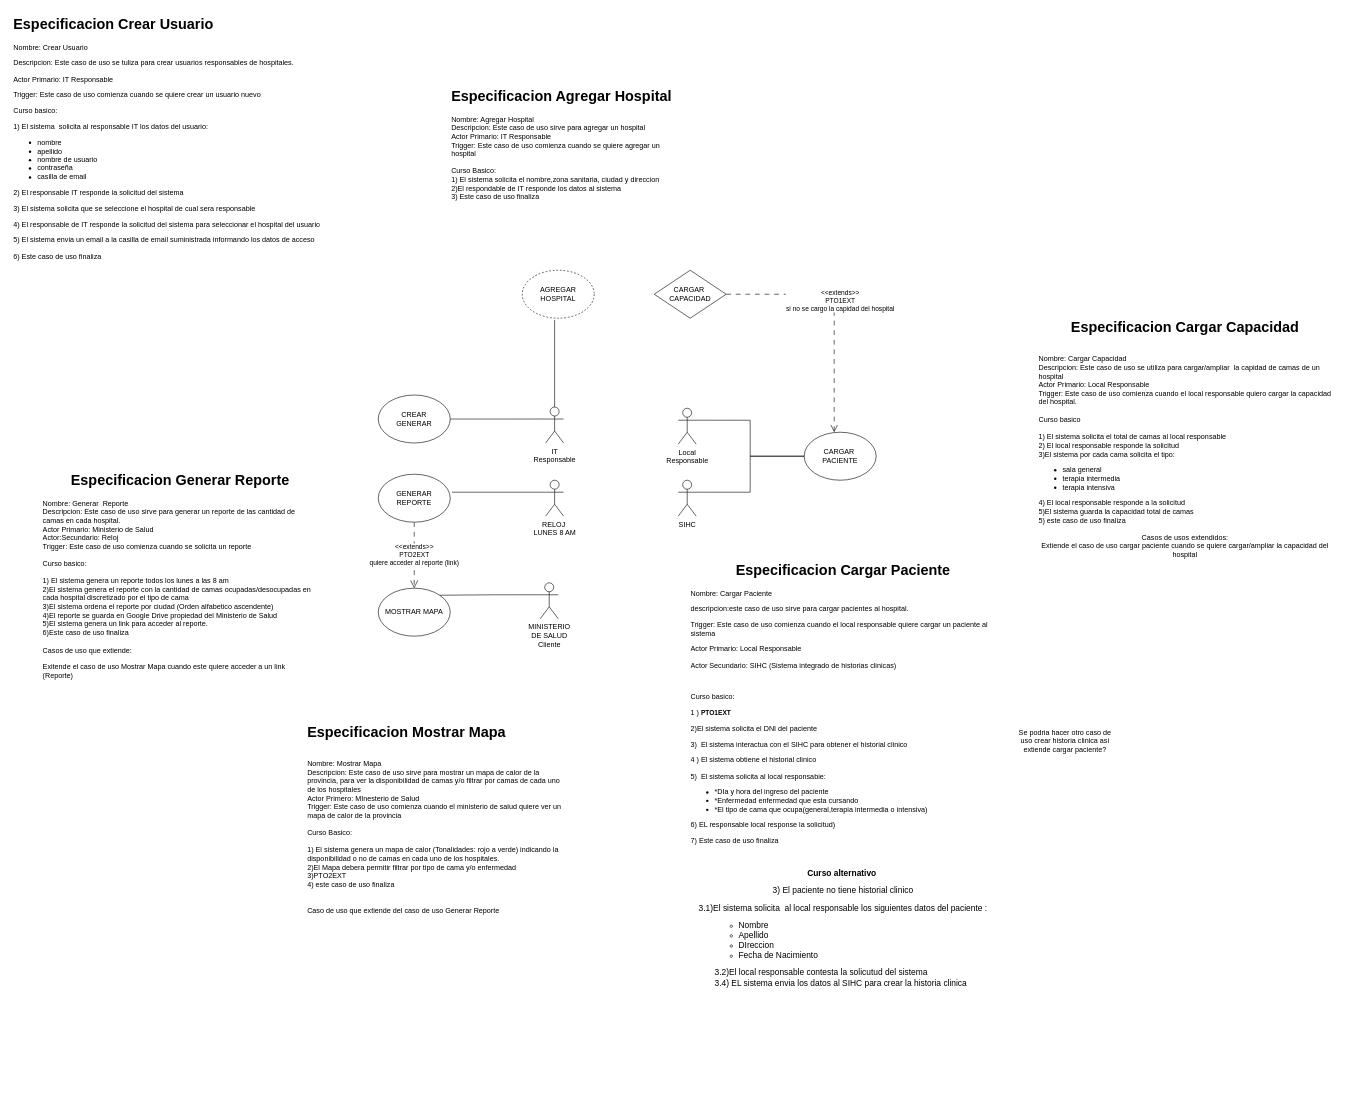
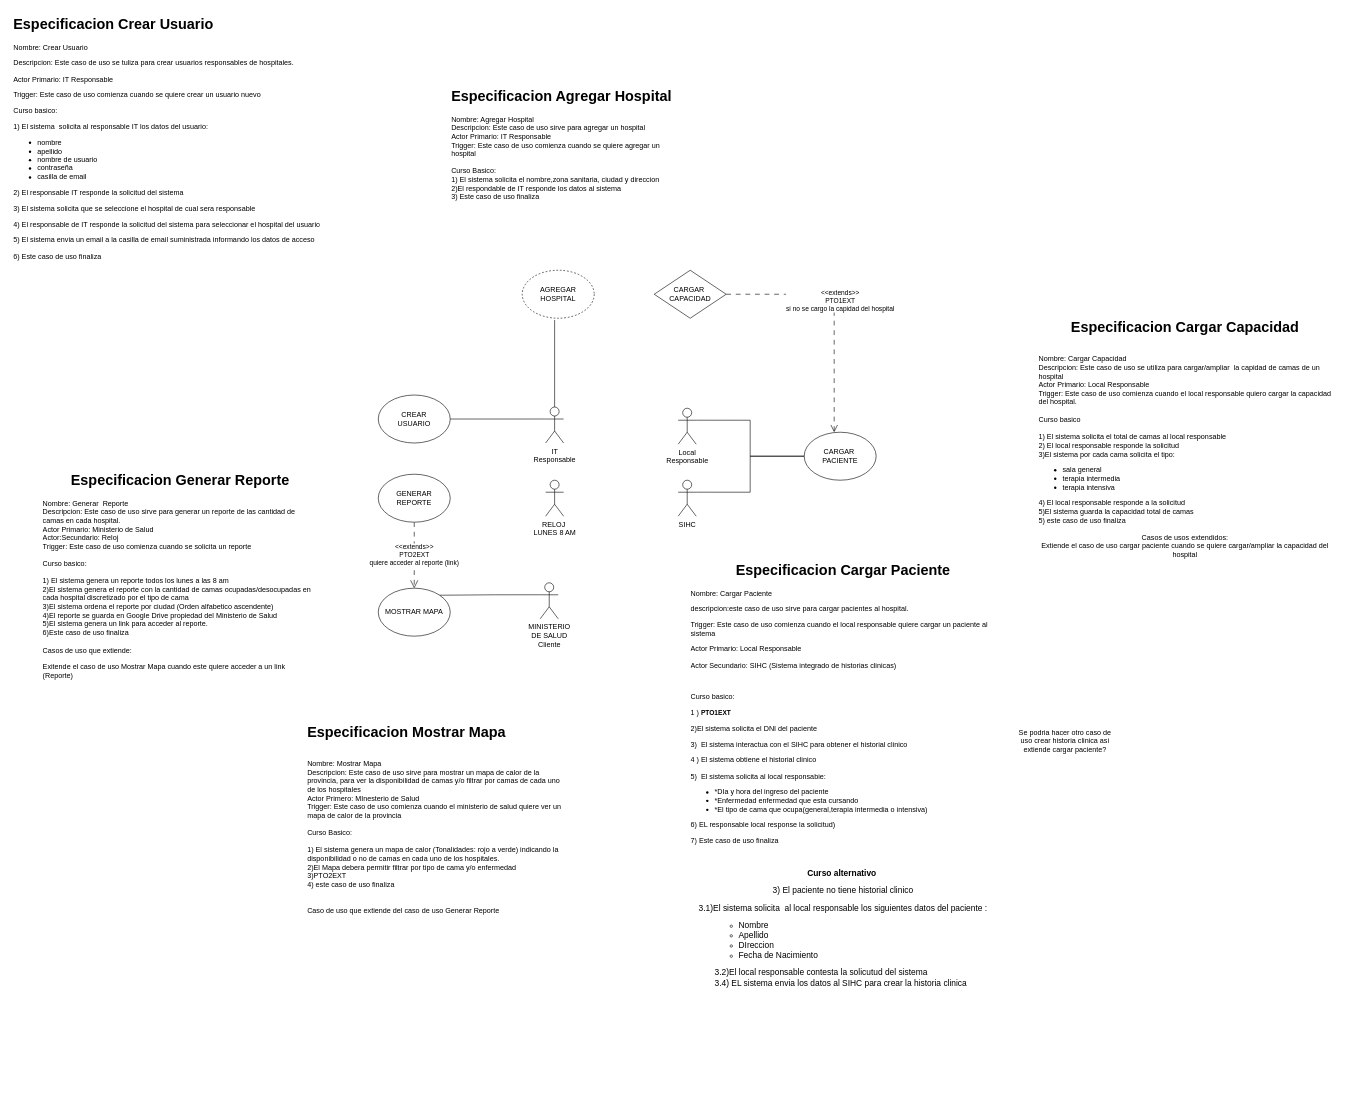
  <mxCell id="0" />
  <mxCell id="1" parent="0" />
  <mxCell id="2" value="CARGAR&amp;nbsp;&lt;div&gt;PACIENTE&lt;/div&gt;" style="ellipse;whiteSpace=wrap;html=1;" vertex="1" parent="1"><mxGeometry x="1340" y="720" width="120" height="80" as="geometry" /></mxCell>
  <mxCell id="3" value="CARGAR&amp;nbsp;&lt;div&gt;CAPACIDAD&lt;/div&gt;" style="rhombus;whiteSpace=wrap;html=1;" vertex="1" parent="1"><mxGeometry y="450" width="120" height="80" as="geometry" x="1090" /></mxCell>
  <mxCell id="4" style="edgeStyle=orthogonalEdgeStyle;rounded=0;orthogonalLoop=1;jettySize=auto;html=1;exitX=1;exitY=0.333;exitDx=0;exitDy=0;exitPerimeter=0;endArrow=none;endFill=0;" edge="1" parent="1" source="5" target="2"><mxGeometry relative="1" as="geometry" /></mxCell>
  <mxCell id="5" value="Local&lt;div&gt;Responsable&lt;/div&gt;" style="shape=umlActor;verticalLabelPosition=bottom;verticalAlign=top;html=1;outlineConnect=0;" vertex="1" parent="1"><mxGeometry x="1130" y="680" width="30" height="60" as="geometry" /></mxCell>
  <mxCell id="6" style="edgeStyle=orthogonalEdgeStyle;rounded=0;orthogonalLoop=1;jettySize=auto;html=1;exitX=1;exitY=0.333;exitDx=0;exitDy=0;exitPerimeter=0;endArrow=none;endFill=0;" edge="1" parent="1" source="7" target="2"><mxGeometry relative="1" as="geometry" /></mxCell>
  <mxCell id="7" value="SIHC" style="shape=umlActor;verticalLabelPosition=bottom;verticalAlign=top;html=1;outlineConnect=0;" vertex="1" parent="1"><mxGeometry x="1130" y="800" width="30" height="60" as="geometry" /></mxCell>
  <mxCell id="8" value="&lt;h1 style=&quot;margin-top: 0px;&quot;&gt;Especificacion Cargar Paciente&lt;/h1&gt;&lt;p style=&quot;text-align: left;&quot;&gt;Nombre: Cargar Paciente&lt;/p&gt;&lt;p style=&quot;text-align: left;&quot;&gt;descripcion:este caso de uso sirve para cargar pacientes al hospital.&lt;/p&gt;&lt;p style=&quot;text-align: left;&quot;&gt;Trigger: Este caso de uso comienza cuando el local responsable quiere cargar un paciente al sistema&lt;/p&gt;&lt;p style=&quot;text-align: left;&quot;&gt;Actor Primario: Local Responsable&lt;/p&gt;&lt;p style=&quot;text-align: left;&quot;&gt;Actor Secundario: SIHC (Sistema integrado de historias clinicas)&lt;/p&gt;&lt;p style=&quot;text-align: left;&quot;&gt;&lt;br&gt;&lt;/p&gt;&lt;p style=&quot;text-align: left;&quot;&gt;Curso basico:&lt;/p&gt;&lt;p style=&quot;text-align: left;&quot;&gt;1 )&amp;nbsp;&lt;span style=&quot;background-color: rgb(255, 255, 255); font-size: 11px; text-wrap: nowrap; text-align: center;&quot;&gt;&lt;b&gt;PTO1EXT&lt;/b&gt;&lt;/span&gt;&lt;/p&gt;&lt;p style=&quot;text-align: left;&quot;&gt;2)El sistema solicita el DNI del paciente&lt;/p&gt;&lt;p style=&quot;text-align: left;&quot;&gt;3)&amp;nbsp; El sistema interactua con el SIHC para obtener el historial clinico&lt;/p&gt;&lt;p style=&quot;text-align: left;&quot;&gt;4 ) El sistema obtiene el historial clinico&amp;nbsp;&lt;/p&gt;&lt;p style=&quot;text-align: left;&quot;&gt;5)&amp;nbsp; El sistema solicita al local responsabie:&amp;nbsp;&lt;/p&gt;&lt;p style=&quot;&quot;&gt;&lt;/p&gt;&lt;ul&gt;&lt;li style=&quot;text-align: left;&quot;&gt;*DIa y hora del ingreso del paciente&lt;/li&gt;&lt;li style=&quot;text-align: left;&quot;&gt;*Enfermedad enfermedad que esta cursando&lt;/li&gt;&lt;li style=&quot;text-align: left;&quot;&gt;*El tipo de cama que ocupa(general,terapia intermedia o intensiva)&lt;/li&gt;&lt;/ul&gt;&lt;p&gt;&lt;/p&gt;&lt;p style=&quot;text-align: left;&quot;&gt;6) EL responsable local response la solicitud&lt;span style=&quot;background-color: initial;&quot;&gt;)&lt;/span&gt;&lt;/p&gt;&lt;p style=&quot;text-align: left;&quot;&gt;&lt;span style=&quot;background-color: initial;&quot;&gt;7) Este caso de uso finaliza&lt;/span&gt;&lt;/p&gt;&lt;p style=&quot;text-align: left;&quot;&gt;&lt;span style=&quot;background-color: initial;&quot;&gt;&lt;br&gt;&lt;/span&gt;&lt;/p&gt;&lt;p style=&quot;&quot;&gt;&lt;span style=&quot;background-color: initial;&quot;&gt;&lt;b&gt;&lt;font style=&quot;font-size: 14px;&quot;&gt;Curso alternativo&amp;nbsp;&lt;/font&gt;&lt;/b&gt;&lt;/span&gt;&lt;/p&gt;&lt;p style=&quot;&quot;&gt;&lt;span style=&quot;font-size: 14px;&quot;&gt;3) El paciente no tiene historial clinico&lt;/span&gt;&lt;/p&gt;&lt;p style=&quot;&quot;&gt;&lt;span style=&quot;font-size: 14px;&quot;&gt;3.1)El sistema solicita&amp;nbsp; al local responsable los siguientes datos del paciente :&lt;/span&gt;&lt;/p&gt;&lt;p style=&quot;&quot;&gt;&lt;/p&gt;&lt;ul&gt;&lt;ul&gt;&lt;li style=&quot;text-align: left;&quot;&gt;&lt;span style=&quot;font-size: 14px;&quot;&gt;Nombre&lt;/span&gt;&lt;/li&gt;&lt;li style=&quot;text-align: left;&quot;&gt;&lt;span style=&quot;font-size: 14px;&quot;&gt;Apellido&lt;/span&gt;&lt;/li&gt;&lt;li style=&quot;text-align: left;&quot;&gt;&lt;span style=&quot;font-size: 14px;&quot;&gt;DIreccion&amp;nbsp;&lt;/span&gt;&lt;/li&gt;&lt;li style=&quot;text-align: left;&quot;&gt;&lt;span style=&quot;font-size: 14px;&quot;&gt;Fecha de Nacimiento&lt;/span&gt;&lt;/li&gt;&lt;/ul&gt;&lt;/ul&gt;&lt;blockquote style=&quot;margin: 0 0 0 40px; border: none; padding: 0px;&quot;&gt;&lt;div style=&quot;text-align: left;&quot;&gt;&lt;span style=&quot;font-size: 14px;&quot;&gt;3.2)El local responsable contesta la solicutud del sistema&lt;/span&gt;&lt;/div&gt;&lt;div style=&quot;text-align: left;&quot;&gt;&lt;span style=&quot;font-size: 14px;&quot;&gt;3.4) EL sistema envia los datos al SIHC para crear la historia clinica&lt;/span&gt;&lt;/div&gt;&lt;/blockquote&gt;&lt;div&gt;&lt;span style=&quot;font-size: 14px;&quot;&gt;&lt;br&gt;&lt;/span&gt;&lt;/div&gt;&lt;p&gt;&lt;/p&gt;&lt;p style=&quot;&quot;&gt;&lt;br&gt;&lt;/p&gt;&lt;p style=&quot;text-align: left;&quot;&gt;&lt;br&gt;&lt;/p&gt;" style="text;html=1;whiteSpace=wrap;overflow=hidden;rounded=0;align=center;" vertex="1" parent="1"><mxGeometry x="1150" y="930" width="510" height="870" as="geometry" /></mxCell>
  <mxCell id="9" value="&amp;lt;&amp;lt;extends&amp;gt;&amp;gt;&lt;div&gt;PTO1EXT&lt;/div&gt;&lt;div&gt;si no se cargo la capidad del hospital&lt;/div&gt;" style="edgeStyle=orthogonalEdgeStyle;rounded=0;orthogonalLoop=1;jettySize=auto;html=1;entryX=0.417;entryY=0;entryDx=0;entryDy=0;entryPerimeter=0;endArrow=open;endFill=0;endSize=10;dashed=1;dashPattern=8 8;" edge="1" parent="1" source="3" target="2"><mxGeometry x="-0.067" y="10" relative="1" as="geometry"><mxPoint as="offset" /></mxGeometry></mxCell>
  <mxCell id="10" value="Se podria hacer otro caso de uso crear historia clinica asi extiende cargar paciente?" style="text;html=1;align=center;verticalAlign=middle;whiteSpace=wrap;rounded=0;" vertex="1" parent="1"><mxGeometry x="1690" y="1160" width="170" height="150" as="geometry" /></mxCell>
  <mxCell id="11" value="&lt;h1 style=&quot;margin-top: 0px;&quot;&gt;Especificacion Cargar Capacidad&lt;/h1&gt;&lt;div&gt;&lt;br&gt;&lt;/div&gt;&lt;div style=&quot;text-align: left;&quot;&gt;Nombre: Cargar Capacidad&lt;/div&gt;&lt;div style=&quot;text-align: left;&quot;&gt;Descripcion: Este caso de uso se utiliza para cargar/ampliar&amp;nbsp; la capidad de camas de un hospital&lt;/div&gt;&lt;div style=&quot;text-align: left;&quot;&gt;Actor Primario: Local Responsable&lt;/div&gt;&lt;div style=&quot;text-align: left;&quot;&gt;Trigger: Este caso de uso comienza cuando el local responsable quiero cargar la capacidad del hospital.&lt;/div&gt;&lt;div style=&quot;text-align: left;&quot;&gt;&lt;br&gt;&lt;/div&gt;&lt;div style=&quot;text-align: left;&quot;&gt;Curso basico&lt;/div&gt;&lt;div style=&quot;text-align: left;&quot;&gt;&lt;br&gt;&lt;/div&gt;&lt;div style=&quot;text-align: left;&quot;&gt;1) El sistema solicita el total de camas al local responsable&lt;/div&gt;&lt;div style=&quot;text-align: left;&quot;&gt;2) El local responsable responde la solicitud&lt;/div&gt;&lt;div style=&quot;text-align: left;&quot;&gt;3)El sistema por cada cama solicita el tipo:&lt;/div&gt;&lt;div style=&quot;text-align: left;&quot;&gt;&lt;ul&gt;&lt;li&gt;sala general&lt;/li&gt;&lt;li&gt;terapia intermedia&amp;nbsp;&lt;/li&gt;&lt;li&gt;terapia intensiva&lt;/li&gt;&lt;/ul&gt;&lt;/div&gt;&lt;div style=&quot;text-align: left;&quot;&gt;4) El local responsable responde a la solicitud&lt;/div&gt;&lt;div style=&quot;text-align: left;&quot;&gt;5)El sistema guarda la capacidad total de camas&lt;/div&gt;&lt;div style=&quot;text-align: left;&quot;&gt;5) este caso de uso finaliza&lt;/div&gt;&lt;div style=&quot;text-align: left;&quot;&gt;&lt;br&gt;&lt;/div&gt;&lt;div style=&quot;&quot;&gt;&lt;span style=&quot;background-color: initial;&quot;&gt;Casos de usos extendidos:&lt;/span&gt;&lt;/div&gt;&lt;div style=&quot;&quot;&gt;&lt;span style=&quot;background-color: initial;&quot;&gt;Extiende el caso de uso cargar paciente cuando se quiere cargar/ampliar la capacidad del hospital&lt;/span&gt;&lt;br&gt;&lt;/div&gt;" style="text;html=1;whiteSpace=wrap;overflow=hidden;rounded=0;align=center;" vertex="1" parent="1"><mxGeometry x="1730" y="525" width="490" height="470" as="geometry" /></mxCell>
  <mxCell id="12" style="edgeStyle=orthogonalEdgeStyle;rounded=0;orthogonalLoop=1;jettySize=auto;html=1;exitX=0;exitY=0.333;exitDx=0;exitDy=0;exitPerimeter=0;entryX=1;entryY=0.5;entryDx=0;entryDy=0;endArrow=none;endFill=0;" edge="1" parent="1" source="13" target="16"><mxGeometry relative="1" as="geometry" /></mxCell>
  <mxCell id="13" value="IT&lt;div&gt;Responsable&lt;/div&gt;" style="shape=umlActor;verticalLabelPosition=bottom;verticalAlign=top;html=1;outlineConnect=0;" vertex="1" parent="1"><mxGeometry x="909" y="678" width="30" height="60" as="geometry" /></mxCell>
  <mxCell id="14" value="AGREGAR&lt;div&gt;HOSPITAL&lt;/div&gt;" style="ellipse;whiteSpace=wrap;html=1;dashed=1;" vertex="1" parent="1"><mxGeometry x="870" y="450" width="120" height="80" as="geometry" /></mxCell>
  <mxCell id="15" style="edgeStyle=orthogonalEdgeStyle;rounded=0;orthogonalLoop=1;jettySize=auto;html=1;exitX=0.5;exitY=0;exitDx=0;exitDy=0;exitPerimeter=0;entryX=0.45;entryY=1.038;entryDx=0;entryDy=0;entryPerimeter=0;endArrow=none;endFill=0;" edge="1" parent="1" source="13" target="14"><mxGeometry relative="1" as="geometry" /></mxCell>
- <mxCell id="16" value="CREAR&lt;div&gt;GENERAR&lt;/div&gt;" style="ellipse;whiteSpace=wrap;html=1;" vertex="1" parent="1"><mxGeometry x="630" y="658" width="120" height="80" as="geometry" /></mxCell>
+ <mxCell id="16" value="CREAR&lt;div&gt;USUARIO&lt;/div&gt;" style="ellipse;whiteSpace=wrap;html=1;" vertex="1" parent="1"><mxGeometry x="630" y="658" width="120" height="80" as="geometry" /></mxCell>
  <mxCell id="17" value="MOSTRAR MAPA" style="ellipse;whiteSpace=wrap;html=1;" vertex="1" parent="1"><mxGeometry x="630" y="980" width="120" height="80" as="geometry" /></mxCell>
  <mxCell id="18" value="&lt;div&gt;&amp;lt;&amp;lt;extends&amp;gt;&amp;gt;&lt;/div&gt;PTO2EXT&lt;div&gt;quiere acceder al reporte (link)&lt;/div&gt;" style="edgeStyle=orthogonalEdgeStyle;rounded=0;orthogonalLoop=1;jettySize=auto;html=1;exitX=0.5;exitY=1;exitDx=0;exitDy=0;entryX=0.5;entryY=0;entryDx=0;entryDy=0;dashed=1;dashPattern=8 8;endArrow=open;endFill=0;endSize=11;" edge="1" parent="1" source="19" target="17"><mxGeometry relative="1" as="geometry" /></mxCell>
  <mxCell id="19" value="GENERAR&lt;div&gt;REPORTE&lt;/div&gt;" style="ellipse;whiteSpace=wrap;html=1;" vertex="1" parent="1"><mxGeometry x="630" y="790" width="120" height="80" as="geometry" /></mxCell>
  <mxCell id="20" value="RELOJ&amp;nbsp;&lt;div&gt;LUNES 8 AM&lt;/div&gt;" style="shape=umlActor;verticalLabelPosition=bottom;verticalAlign=top;html=1;outlineConnect=0;" vertex="1" parent="1"><mxGeometry x="909" y="800" width="30" height="60" as="geometry" /></mxCell>
- <mxCell id="21" style="edgeStyle=orthogonalEdgeStyle;rounded=0;orthogonalLoop=1;jettySize=auto;html=1;exitX=0;exitY=0.333;exitDx=0;exitDy=0;exitPerimeter=0;entryX=1.025;entryY=0.375;entryDx=0;entryDy=0;entryPerimeter=0;endArrow=none;endFill=0;" edge="1" parent="1" source="20" target="19"><mxGeometry relative="1" as="geometry" /></mxCell>
  <mxCell id="22" value="&lt;h1 style=&quot;margin-top: 0px;&quot;&gt;Especificacion Generar Reporte&lt;/h1&gt;&lt;div style=&quot;text-align: left;&quot;&gt;Nombre: Generar&amp;nbsp; Reporte&lt;/div&gt;&lt;div style=&quot;text-align: left;&quot;&gt;Descripcion: Este caso de uso sirve para generar un reporte de las cantidad de camas en cada hospital.&lt;/div&gt;&lt;div style=&quot;text-align: left;&quot;&gt;Actor Primario: Ministerio de Salud&lt;/div&gt;&lt;div style=&quot;text-align: left;&quot;&gt;Actor:Secundario: Reloj&lt;/div&gt;&lt;div style=&quot;text-align: left;&quot;&gt;Trigger: Este caso de uso comienza cuando se solicita un reporte&lt;/div&gt;&lt;div style=&quot;text-align: left;&quot;&gt;&lt;br&gt;&lt;/div&gt;&lt;div style=&quot;text-align: left;&quot;&gt;Curso basico:&lt;/div&gt;&lt;div style=&quot;text-align: left;&quot;&gt;&lt;br&gt;&lt;/div&gt;&lt;div style=&quot;text-align: left;&quot;&gt;1) El sistema genera un reporte todos los lunes a las 8 am&lt;/div&gt;&lt;div style=&quot;text-align: left;&quot;&gt;2)El sistema genera el reporte con la c&lt;span style=&quot;background-color: initial;&quot;&gt;antidad de camas ocupadas/desocupadas en cada hospital discretizado por el tipo de cama&lt;/span&gt;&lt;/div&gt;&lt;div style=&quot;text-align: left;&quot;&gt;&lt;span style=&quot;background-color: initial;&quot;&gt;3)El sistema ordena el reporte por ciudad (Orden alfabetico ascendente)&lt;/span&gt;&lt;/div&gt;&lt;div style=&quot;text-align: left;&quot;&gt;4)El reporte se guarda en Google Drive propiedad del Ministerio de Salud&lt;/div&gt;&lt;div style=&quot;text-align: left;&quot;&gt;5)El sistema genera un link para acceder al reporte.&lt;/div&gt;&lt;div style=&quot;text-align: left;&quot;&gt;6)Este caso de uso finaliza&lt;/div&gt;&lt;div style=&quot;text-align: left;&quot;&gt;&lt;br&gt;&lt;/div&gt;&lt;div style=&quot;text-align: left;&quot;&gt;Casos de uso que extiende:&lt;/div&gt;&lt;div style=&quot;text-align: left;&quot;&gt;&lt;br&gt;&lt;/div&gt;&lt;div style=&quot;text-align: left;&quot;&gt;Exitende el caso de uso Mostrar Mapa cuando este quiere acceder a un link (Reporte)&lt;/div&gt;&lt;div style=&quot;text-align: left;&quot;&gt;&lt;br&gt;&lt;/div&gt;&lt;div style=&quot;text-align: left;&quot;&gt;&lt;br&gt;&lt;/div&gt;" style="text;html=1;whiteSpace=wrap;overflow=hidden;rounded=0;align=center;" vertex="1" parent="1"><mxGeometry x="70" y="780" width="460" height="410" as="geometry" /></mxCell>
  <mxCell id="23" value="&lt;h1 style=&quot;margin-top: 0px;&quot;&gt;&lt;span style=&quot;background-color: initial;&quot;&gt;Especificacion Mostrar Mapa&lt;/span&gt;&lt;br&gt;&lt;/h1&gt;&lt;div&gt;&lt;span style=&quot;background-color: initial;&quot;&gt;&lt;br&gt;&lt;/span&gt;&lt;/div&gt;&lt;div&gt;Nombre: Mostrar Mapa&lt;/div&gt;&lt;div&gt;Descripcion: Este caso de uso sirve para mostrar un mapa de calor de la provincia, para ver la disponibilidad de camas y/o filtrar por camas de cada uno de los hospitales&lt;/div&gt;&lt;div&gt;Actor Primero: MInesterio de Salud&amp;nbsp;&lt;/div&gt;&lt;div&gt;Trigger: Este caso de uso comienza cuando el ministerio de salud quiere ver un mapa de calor de la provincia&lt;/div&gt;&lt;div&gt;&lt;br&gt;&lt;/div&gt;&lt;div&gt;Curso Basico:&lt;/div&gt;&lt;div&gt;&lt;br&gt;&lt;/div&gt;&lt;div&gt;1) El sistema genera un mapa de calor (Tonalidades: rojo a verde) indicando la disponibilidad o no de camas en cada uno de los hospitales.&lt;/div&gt;&lt;div&gt;2)El Mapa debera permitir filtrar por tipo de cama y/o enfermedad&lt;/div&gt;&lt;div&gt;3)PTO2EXT&lt;/div&gt;&lt;div&gt;4) este caso de uso finaliza&lt;/div&gt;&lt;div&gt;&lt;br&gt;&lt;/div&gt;&lt;div&gt;&lt;br&gt;&lt;/div&gt;&lt;div&gt;Caso de uso que extiende del caso de uso Generar Reporte&lt;/div&gt;" style="text;html=1;whiteSpace=wrap;overflow=hidden;rounded=0;" vertex="1" parent="1"><mxGeometry x="510" y="1200" width="430" height="350" as="geometry" /></mxCell>
  <mxCell id="24" value="&lt;h1 style=&quot;margin-top: 0px;&quot;&gt;&lt;span style=&quot;background-color: initial;&quot;&gt;Especificacion Agregar Hospital&lt;/span&gt;&lt;br&gt;&lt;/h1&gt;&lt;div&gt;Nombre: Agregar Hospital&lt;/div&gt;&lt;div&gt;Descripcion: Este caso de uso sirve para agregar un hospital&amp;nbsp;&lt;/div&gt;&lt;div&gt;Actor Primario: IT Responsable&lt;/div&gt;&lt;div&gt;Trigger: Este caso de uso comienza cuando se quiere agregar un hospital&lt;/div&gt;&lt;div&gt;&lt;br&gt;&lt;/div&gt;&lt;div&gt;Curso Basico:&lt;/div&gt;&lt;div&gt;1) El sistema solicita el nombre,zona sanitaria, ciudad y direccion&lt;/div&gt;&lt;div&gt;2)El respondable de IT responde los datos al sistema&lt;/div&gt;&lt;div&gt;3) Este caso de uso finaliza&lt;/div&gt;" style="text;html=1;whiteSpace=wrap;overflow=hidden;rounded=0;" vertex="1" parent="1"><mxGeometry x="750" y="140" width="392" height="220" as="geometry" /></mxCell>
  <mxCell id="25" value="&lt;h1 style=&quot;margin-top: 0px;&quot;&gt;Especificacion Crear Usuario&lt;/h1&gt;&lt;p&gt;Nombre: Crear Usuario&lt;/p&gt;&lt;p&gt;Descripcion: Este caso de uso se tuliza para crear usuarios responsables de hospitales.&lt;/p&gt;&lt;p&gt;Actor Primario: IT Responsable&lt;/p&gt;&lt;p&gt;Trigger: Este caso de uso comienza cuando se quiere crear un usuario nuevo&amp;nbsp;&lt;/p&gt;&lt;p&gt;Curso basico:&lt;/p&gt;&lt;p&gt;1) El sistema&amp;nbsp; solicita al responsable IT los datos del usuario:&amp;nbsp;&lt;/p&gt;&lt;p&gt;&lt;/p&gt;&lt;ul&gt;&lt;li&gt;nombre&lt;/li&gt;&lt;li&gt;apellido&lt;/li&gt;&lt;li&gt;nombre de usuario&lt;/li&gt;&lt;li&gt;contraseña&lt;/li&gt;&lt;li&gt;casilla de email&amp;nbsp;&lt;/li&gt;&lt;/ul&gt;&lt;p&gt;&lt;/p&gt;&lt;p&gt;2) El responsable IT responde la solicitud del sistema&lt;/p&gt;&lt;p&gt;3) El sistema solicita que se seleccione el hospital de cual sera responsable&lt;/p&gt;&lt;p&gt;4) El responsable de IT responde la solicitud del sistema para seleccionar el hospital del usuario&lt;/p&gt;&lt;p&gt;5) El sistema envia un email a la casilla de email suministrada informando los datos de acceso&lt;/p&gt;&lt;p&gt;6) Este caso de uso finaliza&lt;/p&gt;" style="text;html=1;whiteSpace=wrap;overflow=hidden;rounded=0;" vertex="1" parent="1"><mxGeometry x="20" y="20" width="540" height="490" as="geometry" /></mxCell>
  <mxCell id="26" style="edgeStyle=orthogonalEdgeStyle;rounded=0;orthogonalLoop=1;jettySize=auto;html=1;exitX=0;exitY=0.333;exitDx=0;exitDy=0;exitPerimeter=0;entryX=1;entryY=0;entryDx=0;entryDy=0;endArrow=none;endFill=0;" edge="1" parent="1" source="27" target="17"><mxGeometry relative="1" as="geometry" /></mxCell>
  <mxCell id="27" value="MINISTERIO&lt;div&gt;DE SALUD&lt;/div&gt;&lt;div&gt;Cliente&lt;/div&gt;" style="shape=umlActor;verticalLabelPosition=bottom;verticalAlign=top;html=1;outlineConnect=0;" vertex="1" parent="1"><mxGeometry x="900" y="971" width="30" height="60" as="geometry" /></mxCell>
